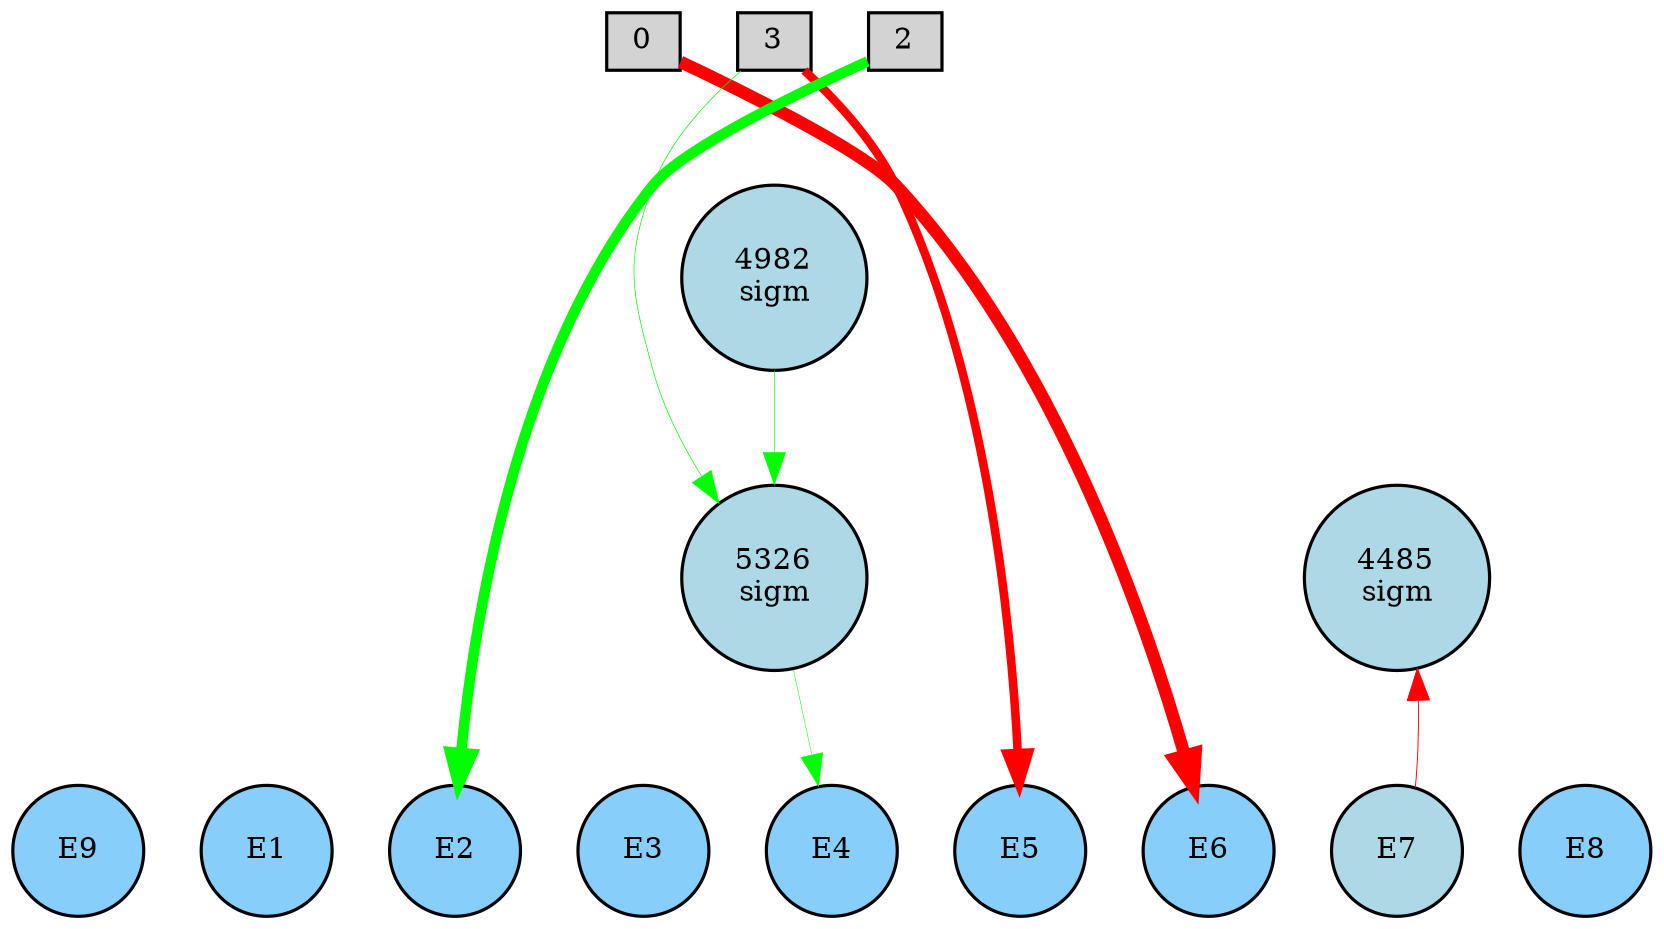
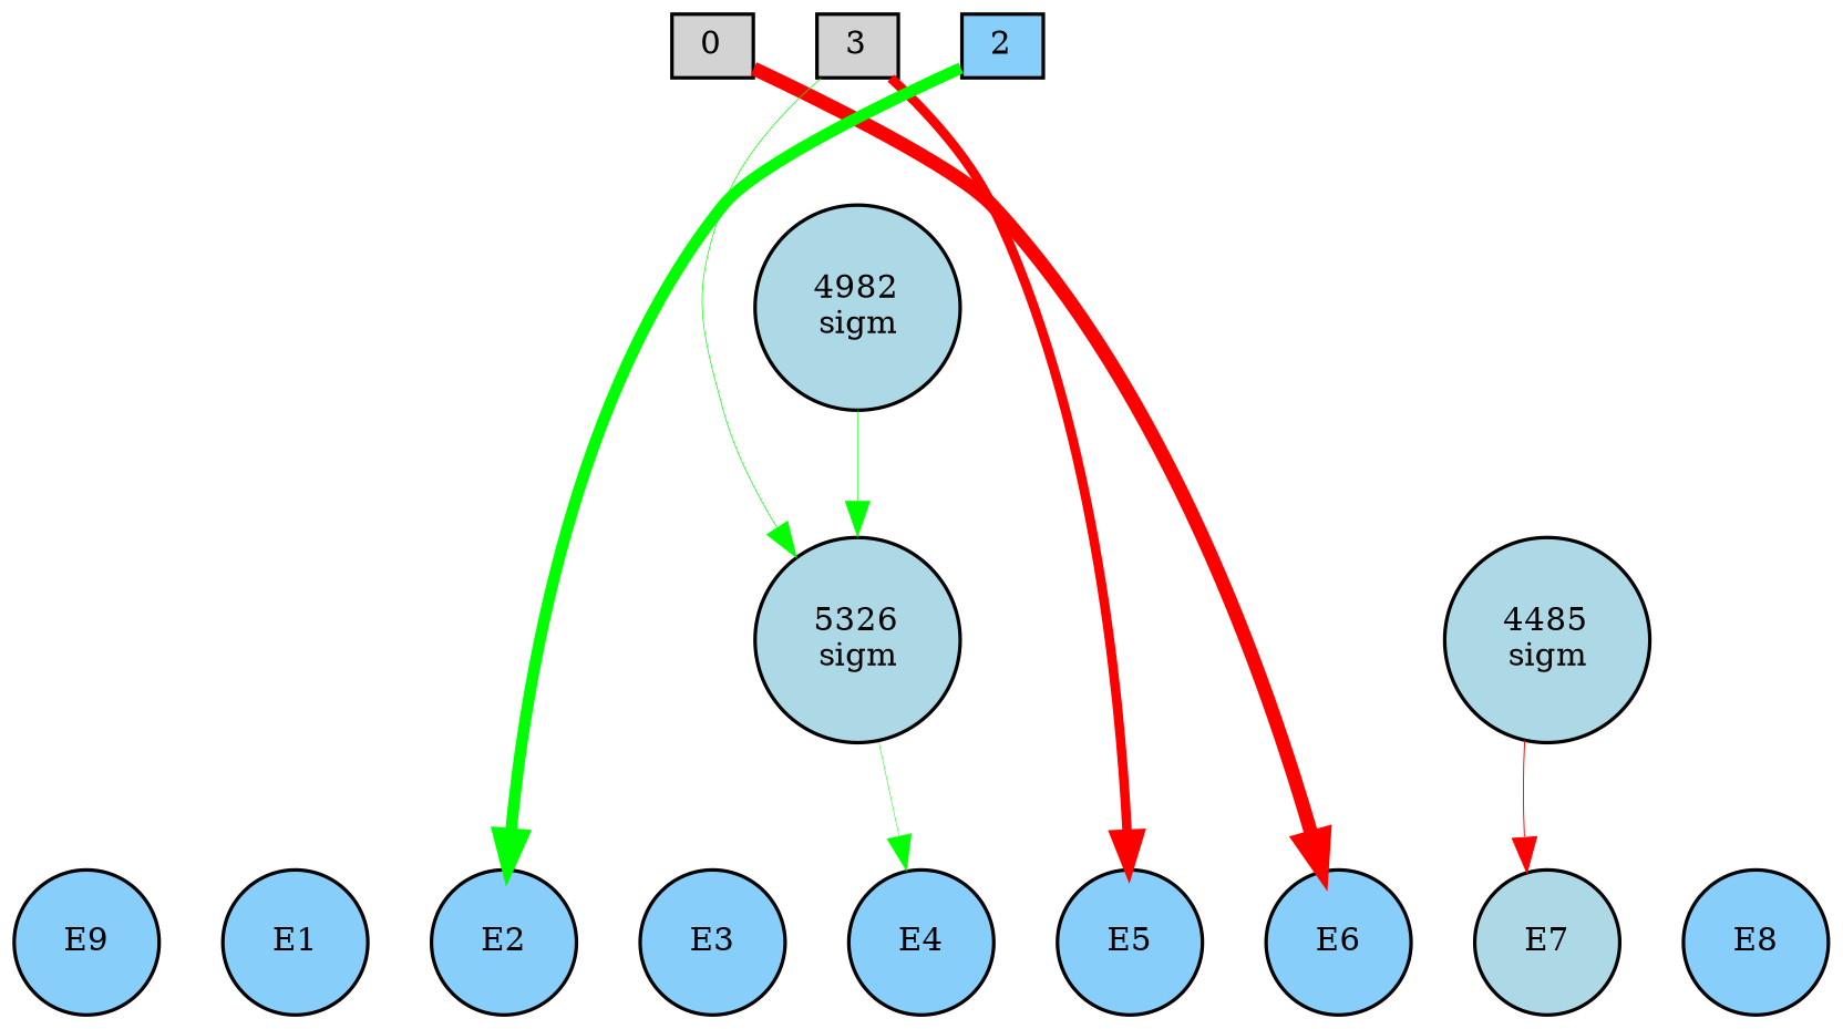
  digraph {
    node [fillcolor=lightskyblue fontsize=9 shape=circle style=filled]
    edge [style=invis]
    0 [fillcolor=lightgray height=0.2 shape=box width=0.2]
    n2 [fillcolor=lightgray height=0.2 label=3 shape=box width=0.2]
-   2 [fillcolor=lightgray height=0.2 shape=box width=0.2]
+   2 [height=0.2 shape=box width=0.2]
    n4 [height=0.2 label=E9 width=0.2]
    E1 [height=0.2 width=0.2]
    E2 [height=0.2 width=0.2]
    E3 [height=0.2 width=0.2]
    E4 [height=0.2 width=0.2]
    E5 [height=0.2 width=0.2]
    E6 [height=0.2 width=0.2]
    E7 [fillcolor=lightblue height=0.2 width=0.2]
    E8 [height=0.2 width=0.2]
    n13 [fillcolor=lightblue height=0.2 label="5326\nsigm" width=0.2]
    n14 [fillcolor=lightblue height=0.2 label="4485\nsigm" width=0.2]
    n15 [fillcolor=lightblue height=0.2 label="4982\nsigm" width=0.2]
    subgraph sub_1 {
      rank=source
      0
      n2
      2
    }
    subgraph sub_2 {
      rank=sink
      n4
      E1
      E2
      E3
      E4
      E5
      E6
      E7
      E8
    }
    0 -> n2
    0 -> E6 [color=red penwidth=3.9338371607709326 style=solid]
    n2 -> 2
    n2 -> E5 [color=red penwidth=2.688097845832787 style=solid]
    n2 -> n13 [color=green penwidth=0.22079632140484418 style=solid]
    2 -> E2 [color=green penwidth=3.305430959957442 style=solid]
    n4 -> E1
    E1 -> E2
    E2 -> E3
    E3 -> E4
    E4 -> E5
    E5 -> E6
    E6 -> E7
    E7 -> E8
    n13 -> E4 [color=green penwidth=0.15531205808878937 style=solid]
-   E7 -> n14 [color=red penwidth=0.2916092275169019 style=solid]
+   n14 -> E7 [color=red penwidth=0.2916092275169019 style=solid]
    n15 -> n13 [color=green penwidth=0.19366353751541618 style=solid]
  }
